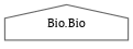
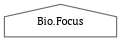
  digraph {
    rankdir=LR
    fontname="PT Serif"
-   n1 [color=grey40 fillcolor=white fontname="PT Serif" fontsize=10 height=0.2 label="Bio.Bio" shape=house style=filled width=0.4]
+   n1 [color=grey40 fillcolor=white fontname="PT Serif" fontsize=10 height=0.2 label="Bio.Focus" shape=house style=filled width=0.4]
  }
